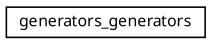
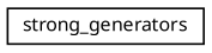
  digraph {
    rankdir=LR
    fontname="Noto Sans"
-   n1 [color=black fillcolor=white fontname="Noto Sans" fontsize=10 height=0.2 label=generators_generators shape=record style=filled width=0.4]
+   n1 [color=black fillcolor=white fontname="Noto Sans" fontsize=10 height=0.2 label=strong_generators shape=record style=filled width=0.4]
  }
